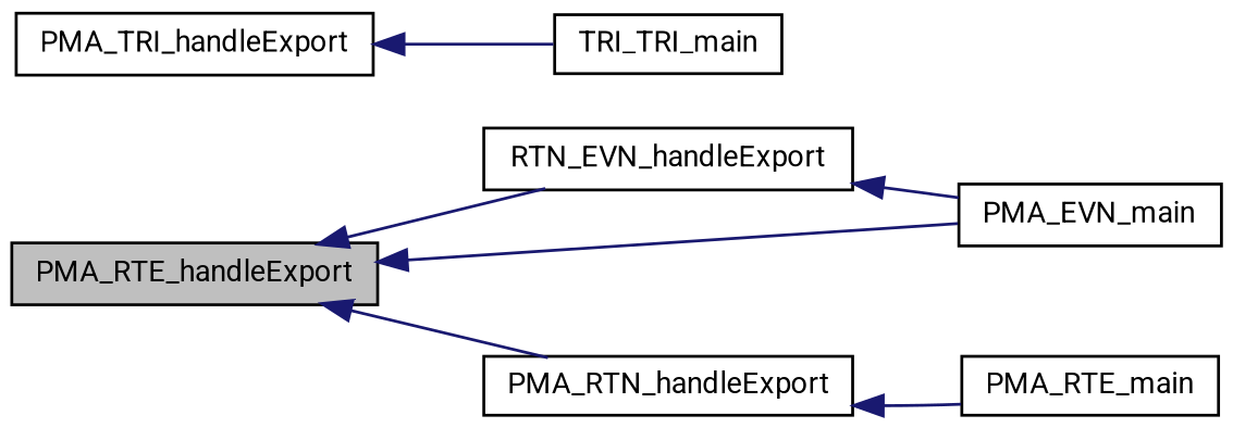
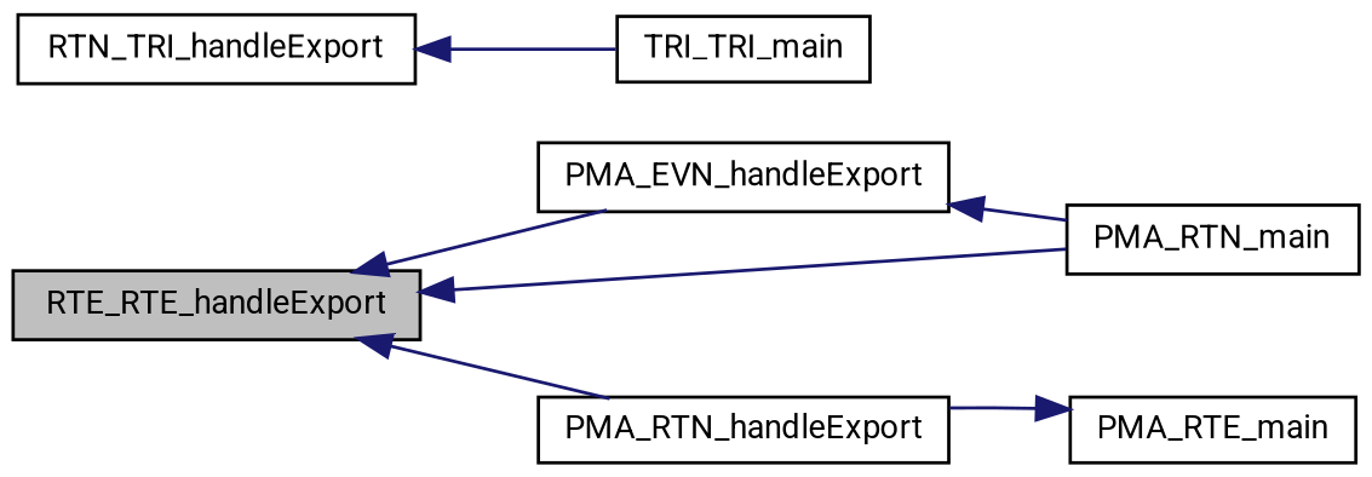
  digraph {
    fontname=Roboto
    rankdir=LR
    node [color=black fillcolor=white fontname=Roboto fontsize=10 shape=record style=filled]
    edge [color=midnightblue dir=back fontname=Roboto fontsize=10 labelfontname=Helvetica labelfontsize=10 style=solid]
-   n1 [fillcolor=grey75 fontcolor=black height=0.2 label=PMA_RTE_handleExport width=0.4]
-   n2 [height=0.2 label=RTN_EVN_handleExport width=0.4]
+   n1 [fillcolor=grey75 fontcolor=black height=0.2 label=RTE_RTE_handleExport width=0.4]
+   n2 [height=0.2 label=PMA_EVN_handleExport width=0.4]
    n3 [height=0.2 label=PMA_RTN_handleExport width=0.4]
-   n4 [height=0.2 label=PMA_EVN_main width=0.4]
+   n4 [height=0.2 label=PMA_RTN_main width=0.4]
    n5 [height=0.2 label=PMA_RTE_main width=0.4]
-   n6 [height=0.2 label=PMA_TRI_handleExport width=0.4]
+   n6 [height=0.2 label=RTN_TRI_handleExport width=0.4]
    n7 [height=0.2 label=TRI_TRI_main width=0.4]
    n1 -> n2
    n1 -> n3
    n1 -> n4
    n2 -> n4
-   n3 -> n5
+   n5 -> n3
    n6 -> n7
  }
